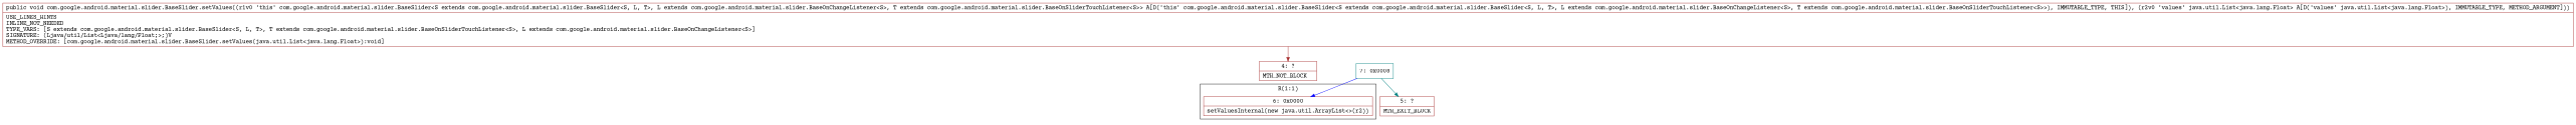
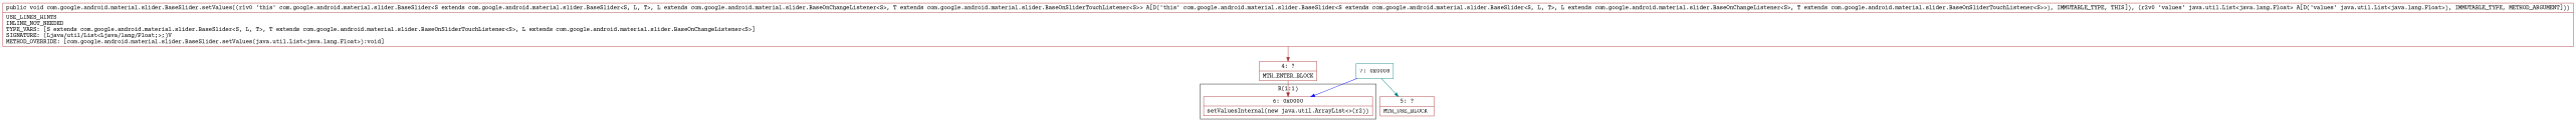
  digraph {
    fontname="Courier Prime"
    node [color=brown fontname="Courier Prime" shape=record]
    edge [color=brown fontname="Courier Prime"]
    n1 [label="{6\:\ 0x0000|setValuesInternal(new java.util.ArrayList\<\>(r2))\l}"]
    n2 [color=teal label="{7\:\ 0x0008}"]
-   n3 [label="{5\:\ ?|MTH_EXIT_BLOCK\l}"]
-   n4 [label="{4\:\ ?|MTH_NOT_BLOCK\l}"]
+   n3 [label="{5\:\ ?|MTH_USE_BLOCK\l}"]
+   n4 [label="{4\:\ ?|MTH_ENTER_BLOCK\l}"]
    n5 [label="{public void com.google.android.material.slider.BaseSlider.setValues((r1v0 'this' com.google.android.material.slider.BaseSlider\<S extends com.google.android.material.slider.BaseSlider\<S, L, T\>, L extends com.google.android.material.slider.BaseOnChangeListener\<S\>, T extends com.google.android.material.slider.BaseOnSliderTouchListener\<S\>\> A[D('this' com.google.android.material.slider.BaseSlider\<S extends com.google.android.material.slider.BaseSlider\<S, L, T\>, L extends com.google.android.material.slider.BaseOnChangeListener\<S\>, T extends com.google.android.material.slider.BaseOnSliderTouchListener\<S\>\>), IMMUTABLE_TYPE, THIS]), (r2v0 'values' java.util.List\<java.lang.Float\> A[D('values' java.util.List\<java.lang.Float\>), IMMUTABLE_TYPE, METHOD_ARGUMENT]))  | USE_LINES_HINTS\lINLINE_NOT_NEEDED\lTYPE_VARS: [S extends com.google.android.material.slider.BaseSlider\<S, L, T\>, T extends com.google.android.material.slider.BaseOnSliderTouchListener\<S\>, L extends com.google.android.material.slider.BaseOnChangeListener\<S\>]\lSIGNATURE: (Ljava\/util\/List\<Ljava\/lang\/Float;\>;)V\lMETHOD_OVERRIDE: [com.google.android.material.slider.BaseSlider.setValues(java.util.List\<java.lang.Float\>):void]\l}"]
    subgraph cluster_1 {
      label="R(1:1)"
      n1
    }
    n2 -> n1 [color=blue]
    n2 -> n3 [color=teal]
+   n4 -> n1
    n5 -> n4
  }
